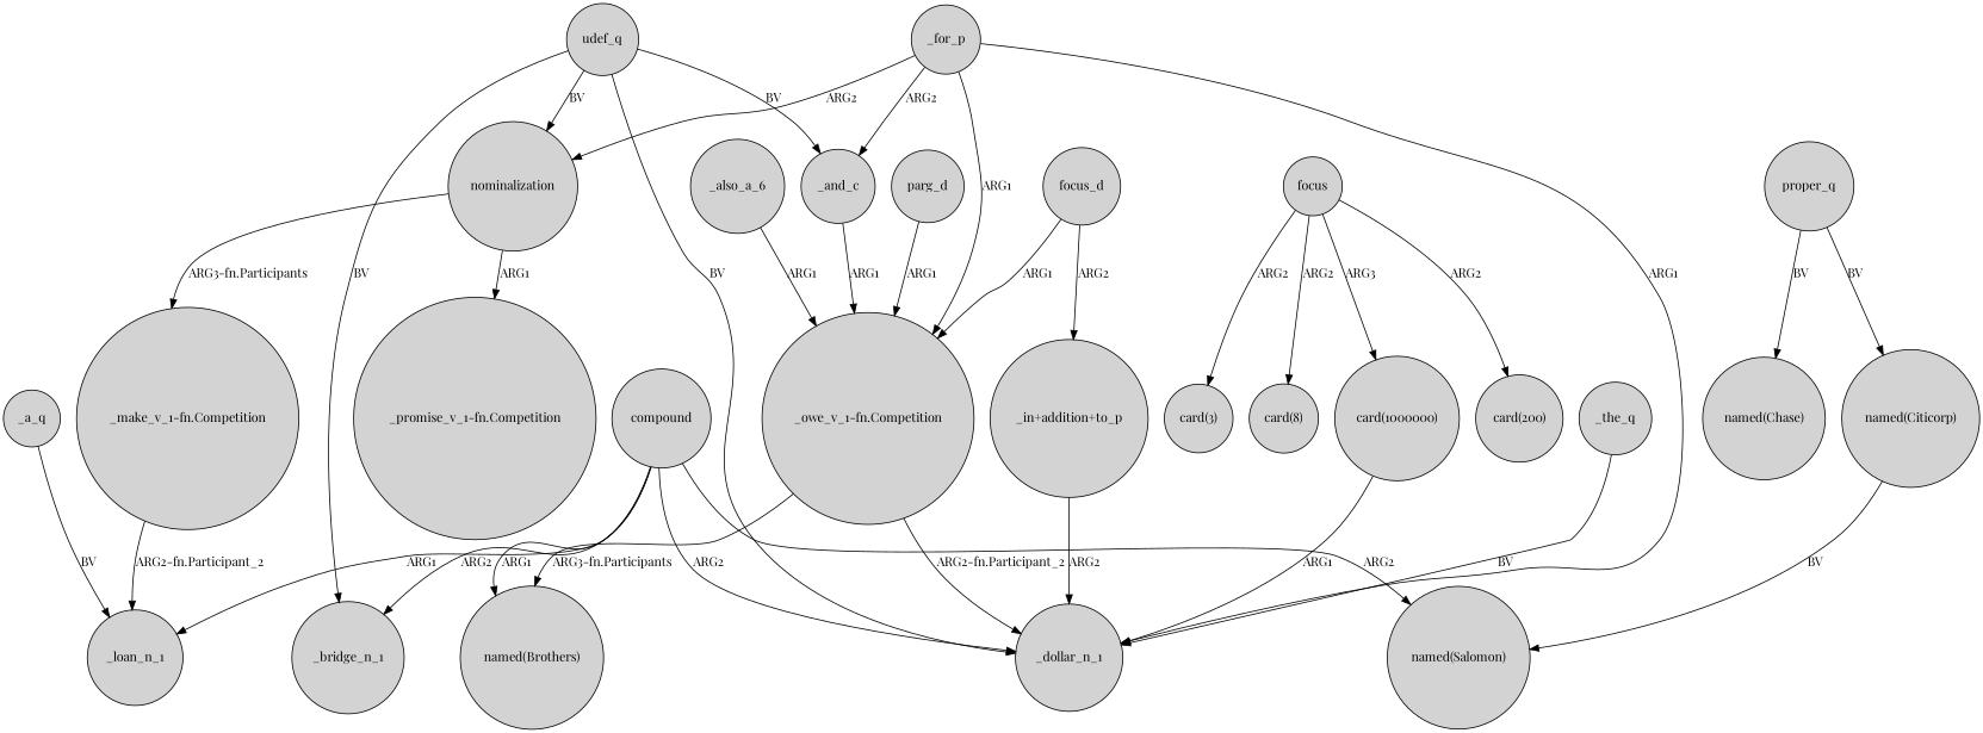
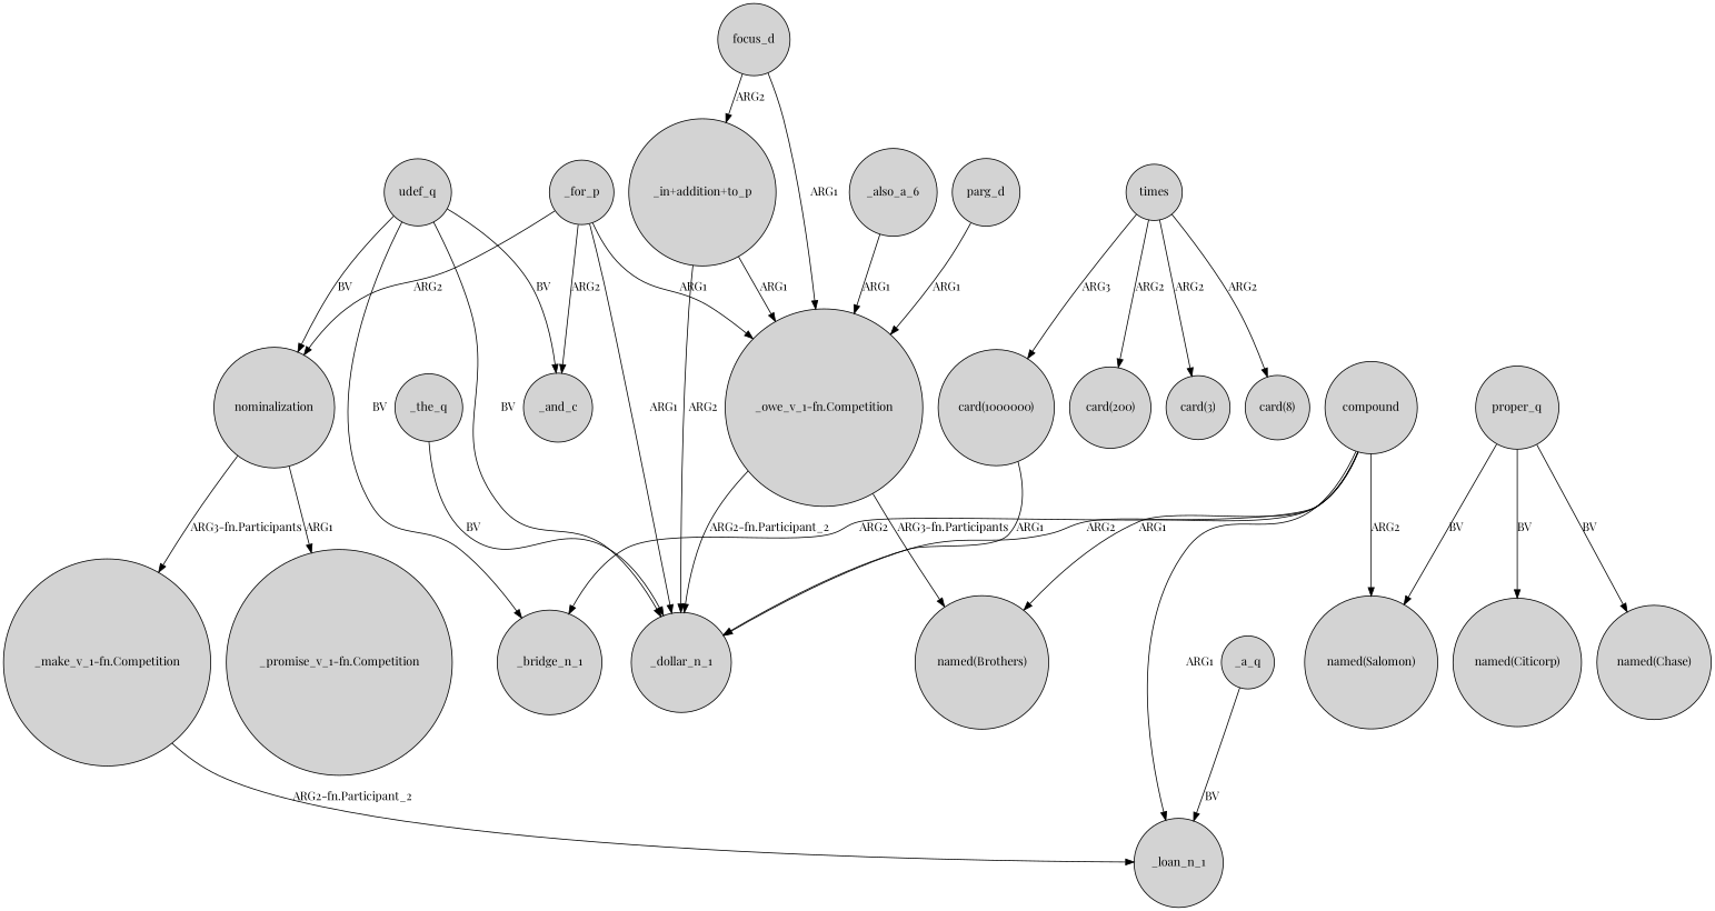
  digraph {
    fontname="Playfair Display"
    node [fontname="Playfair Display" shape=circle style=filled]
    edge [fontname="Playfair Display"]
    udef_q
    _bridge_n_1
    _dollar_n_1
    nominalization
    _and_c
    "_promise_v_1-fn.Competition"
    "_make_v_1-fn.Competition"
    parg_d
    "_owe_v_1-fn.Competition"
    "named(Brothers)"
    compound
    "named(Salomon)"
    _loan_n_1
    "_in+addition+to_p"
-   times [label=focus]
+   times
    "card(1000000)"
    "card(200)"
    "card(3)"
    "card(8)"
    _the_q
    _for_p
    _a_q
    focus_d
    proper_q
    "named(Citicorp)"
    "named(Chase)"
    n27 [label=_also_a_6]
    udef_q -> _bridge_n_1 [label=BV]
    udef_q -> _dollar_n_1 [label=BV]
    udef_q -> nominalization [label=BV]
    udef_q -> _and_c [label=BV]
    nominalization -> "_promise_v_1-fn.Competition" [label=ARG1]
    nominalization -> "_make_v_1-fn.Competition" [label="ARG3-fn.Participants"]
    "_make_v_1-fn.Competition" -> _loan_n_1 [label="ARG2-fn.Participant_2"]
    parg_d -> "_owe_v_1-fn.Competition" [label=ARG1]
    "_owe_v_1-fn.Competition" -> _dollar_n_1 [label="ARG2-fn.Participant_2"]
    "_owe_v_1-fn.Competition" -> "named(Brothers)" [label="ARG3-fn.Participants"]
    compound -> _bridge_n_1 [label=ARG2]
    compound -> _dollar_n_1 [label=ARG2]
    compound -> "named(Brothers)" [label=ARG1]
    compound -> "named(Salomon)" [label=ARG2]
    compound -> _loan_n_1 [label=ARG1]
    "_in+addition+to_p" -> _dollar_n_1 [label=ARG2]
-   _and_c -> "_owe_v_1-fn.Competition" [label=ARG1]
+   "_in+addition+to_p" -> "_owe_v_1-fn.Competition" [label=ARG1]
    times -> "card(1000000)" [label=ARG3]
    times -> "card(200)" [label=ARG2]
    times -> "card(3)" [label=ARG2]
    times -> "card(8)" [label=ARG2]
    "card(1000000)" -> _dollar_n_1 [label=ARG1]
    _the_q -> _dollar_n_1 [label=BV]
    _for_p -> _dollar_n_1 [label=ARG1]
    _for_p -> nominalization [label=ARG2]
    _for_p -> _and_c [label=ARG2]
    _for_p -> "_owe_v_1-fn.Competition" [label=ARG1]
    _a_q -> _loan_n_1 [label=BV]
    focus_d -> "_owe_v_1-fn.Competition" [label=ARG1]
    focus_d -> "_in+addition+to_p" [label=ARG2]
-   "named(Citicorp)" -> "named(Salomon)" [label=BV]
+   proper_q -> "named(Salomon)" [label=BV]
    proper_q -> "named(Citicorp)" [label=BV]
    proper_q -> "named(Chase)" [label=BV]
    n27 -> "_owe_v_1-fn.Competition" [label=ARG1]
  }
